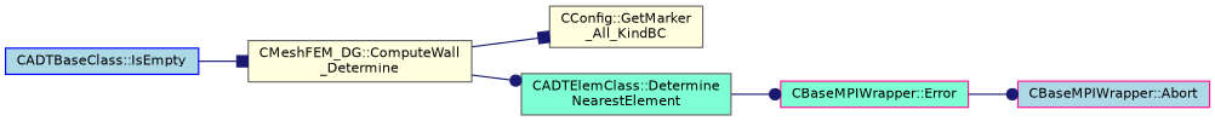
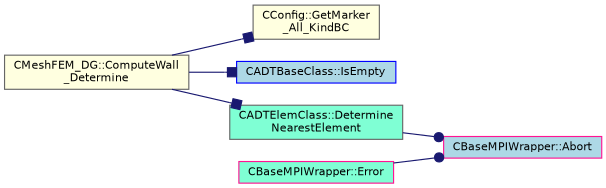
  digraph {
    rankdir=LR
    node [color=gray40 fillcolor=lightyellow fontname=Helvetica fontsize=10 shape=record style=filled]
    edge [arrowhead=box color=midnightblue fontname=Helvetica fontsize=10 labelfontname=Helvetica labelfontsize=10 style=solid]
    n1 [fontcolor=black height=0.2 label="CMeshFEM_DG::ComputeWall\l_Determine" width=0.4]
    n2 [height=0.2 label="CConfig::GetMarker\l_All_KindBC" width=0.4]
    n3 [color=blue fillcolor=lightblue height=0.2 label="CADTBaseClass::IsEmpty" width=0.4]
    n4 [fillcolor=aquamarine height=0.2 label="CADTElemClass::Determine\lNearestElement" width=0.4]
    n5 [color=deeppink fillcolor=aquamarine height=0.2 label="CBaseMPIWrapper::Error" width=0.4]
    n6 [color=deeppink fillcolor=lightblue height=0.2 label="CBaseMPIWrapper::Abort" width=0.4]
    n1 -> n2
-   n3 -> n1
-   n1 -> n4 [arrowhead=dot]
-   n4 -> n5 [arrowhead=dot]
+   n1 -> n3
+   n1 -> n4
+   n4 -> n6 [arrowhead=dot]
    n5 -> n6 [arrowhead=dot]
  }
